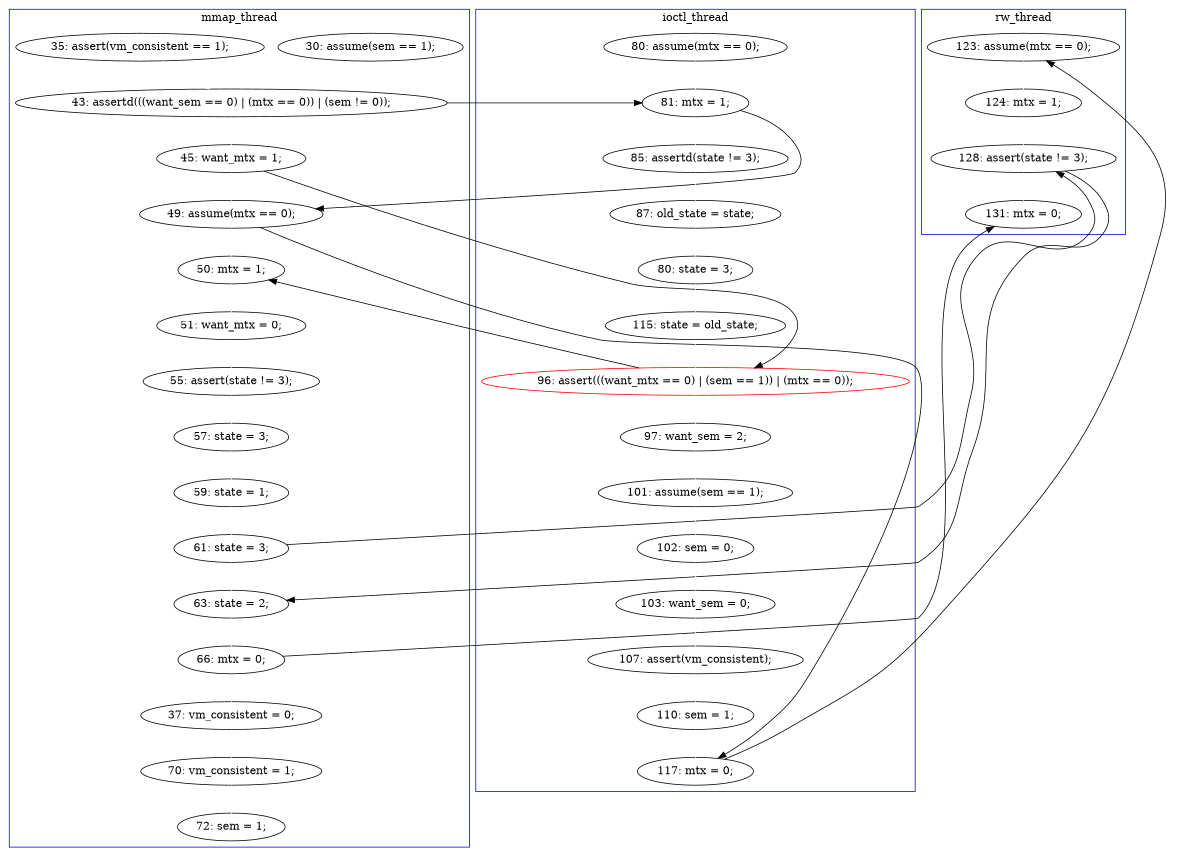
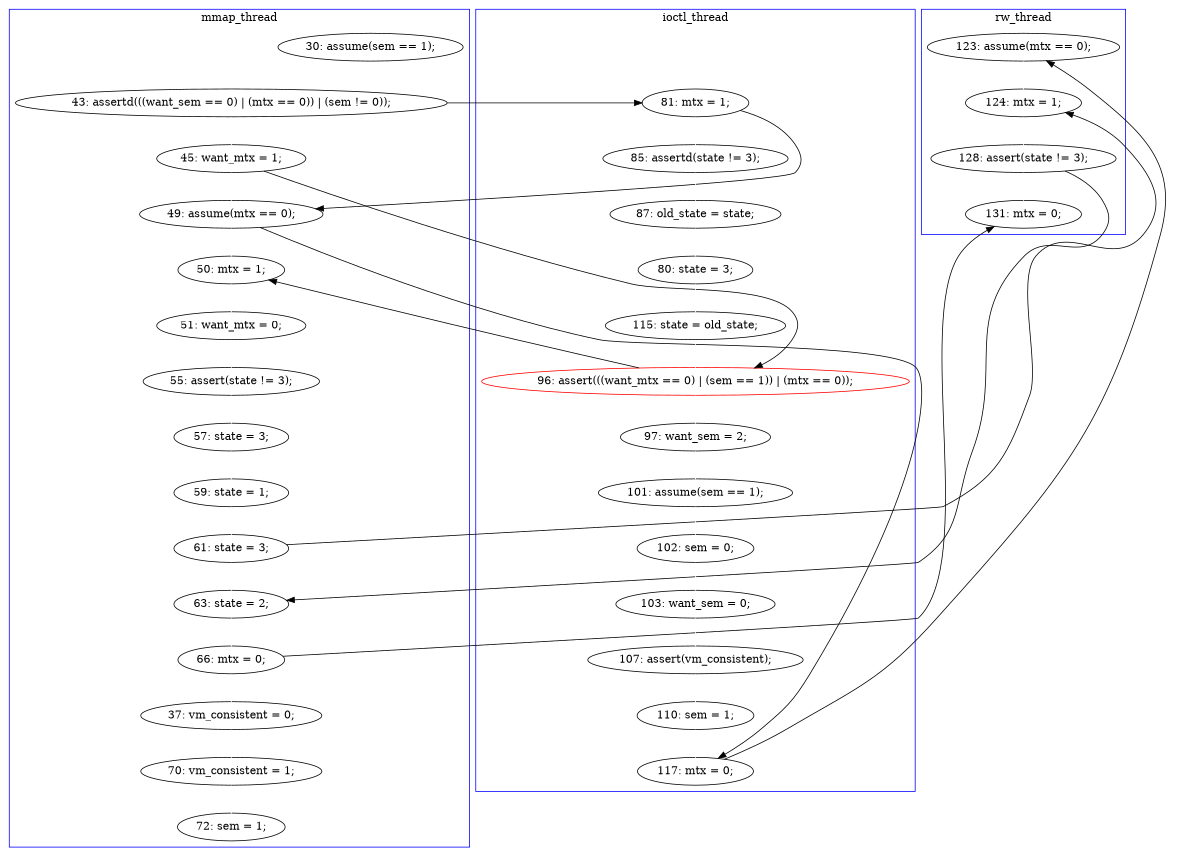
  digraph {
    edge [color=white style=solid]
    n1 [label="30: assume(sem == 1);"]
    n2 [label="70: vm_consistent = 1;"]
    n3 [label="72: sem = 1;"]
    n4 [label="57: state = 3;"]
    n5 [label="59: state = 1;"]
    n6 [label="45: want_mtx = 1;"]
    n7 [label="49: assume(mtx == 0);"]
    n8 [label="61: state = 3;"]
    n9 [label="63: state = 2;"]
    n10 [label="43: assertd(((want_sem == 0) | (mtx == 0)) | (sem != 0));"]
    n11 [label="50: mtx = 1;"]
    n12 [label="55: assert(state != 3);"]
-   n13 [label="35: assert(vm_consistent == 1);"]
    n14 [label="66: mtx = 0;"]
    n15 [label="37: vm_consistent = 0;"]
    n16 [label="51: want_mtx = 0;"]
    n17 [label="124: mtx = 1;"]
    n18 [label="128: assert(state != 3);"]
    n19 [label="123: assume(mtx == 0);"]
    n20 [label="131: mtx = 0;"]
-   n21 [label="80: assume(mtx == 0);"]
    n22 [label="81: mtx = 1;"]
    n23 [label="85: assertd(state != 3);"]
    n24 [label="87: old_state = state;"]
    n25 [color=red label="96: assert(((want_mtx == 0) | (sem == 1)) | (mtx == 0));"]
    n26 [label="97: want_sem = 2;"]
    n27 [label="107: assert(vm_consistent);"]
    n28 [label="110: sem = 1;"]
    n29 [label="101: assume(sem == 1);"]
    n30 [label="80: state = 3;"]
    n31 [label="103: want_sem = 0;"]
    n32 [label="115: state = old_state;"]
    n33 [label="117: mtx = 0;"]
    n34 [label="102: sem = 0;"]
    subgraph cluster_1 {
      color=blue
      label=mmap_thread
      n1
      n2
      n3
      n4
      n5
      n6
      n7
      n8
      n9
      n10
      n11
      n12
-     n13
      n14
      n15
      n16
    }
    subgraph cluster_2 {
      color=blue
      label=rw_thread
      n17
      n18
      n19
      n20
    }
    subgraph cluster_3 {
      color=blue
      label=ioctl_thread
-     n21
      n22
      n23
      n24
      n25
      n26
      n27
      n28
      n29
      n30
      n31
      n32
      n33
      n34
    }
    n2 -> n3
    n4 -> n5
    n5 -> n8
    n6 -> n7
    n6 -> n25 [color=black constraint=false]
    n7 -> n11
    n7 -> n33 [color=black constraint=false]
    n8 -> n9
-   n8 -> n18 [color=black constraint=false]
+   n8 -> n17 [color=black constraint=false]
    n9 -> n14
    n10 -> n6
    n10 -> n22 [color=black constraint=false]
    n11 -> n16
    n12 -> n4
-   n13 -> n10
    n14 -> n15
    n14 -> n20 [color=black constraint=false]
    n15 -> n2
    n16 -> n12
    n17 -> n18
    n18 -> n9 [color=black constraint=false]
    n18 -> n20
    n19 -> n17
-   n21 -> n22
    n22 -> n7 [color=black constraint=false]
    n22 -> n23
    n23 -> n24
    n24 -> n30
    n25 -> n11 [color=black constraint=false]
    n25 -> n26
    n26 -> n29
    n27 -> n28
    n28 -> n33
    n29 -> n34
    n30 -> n32
    n31 -> n27
    n32 -> n25
    n33 -> n19 [color=black constraint=false]
    n34 -> n31
  }
